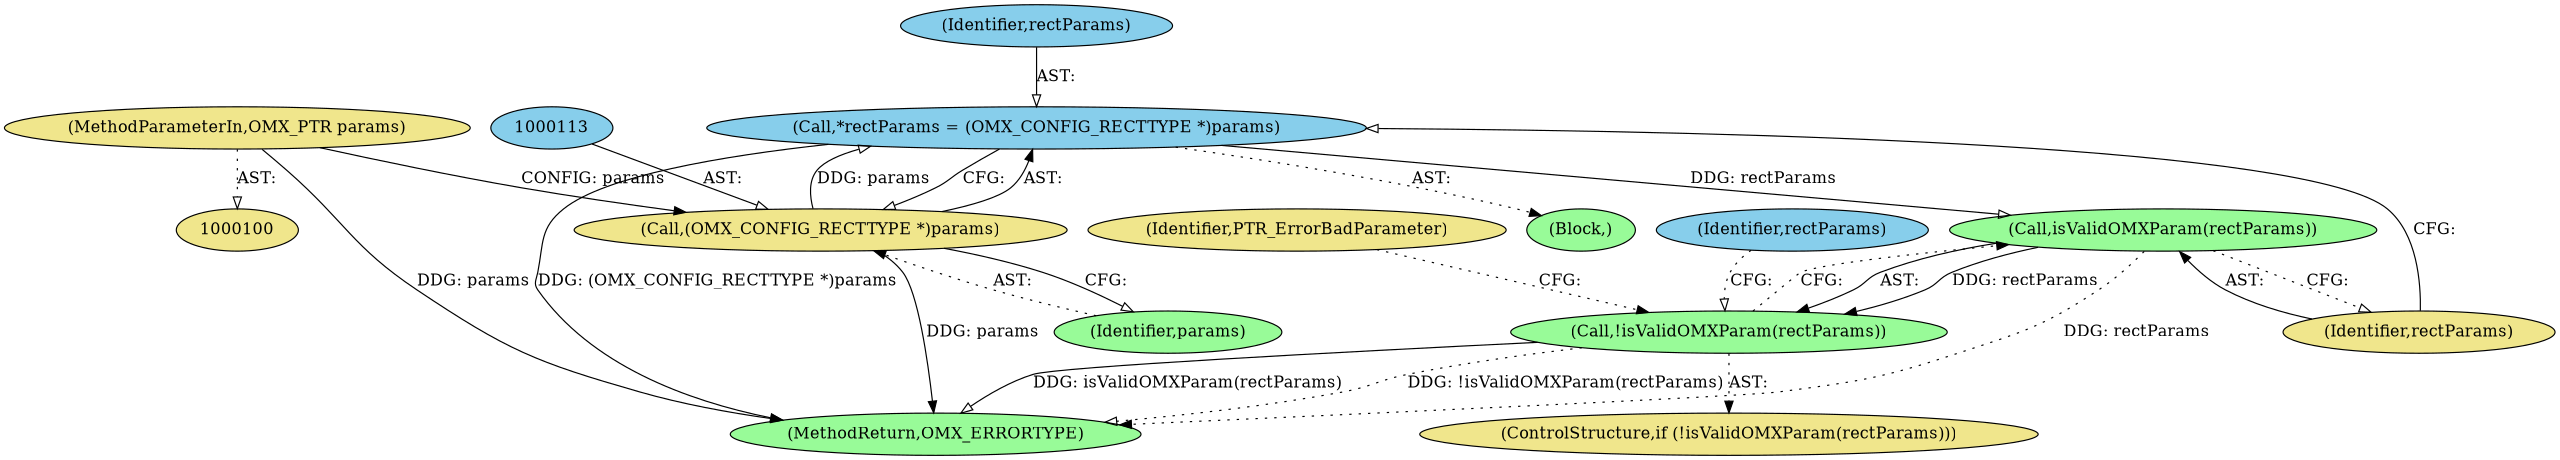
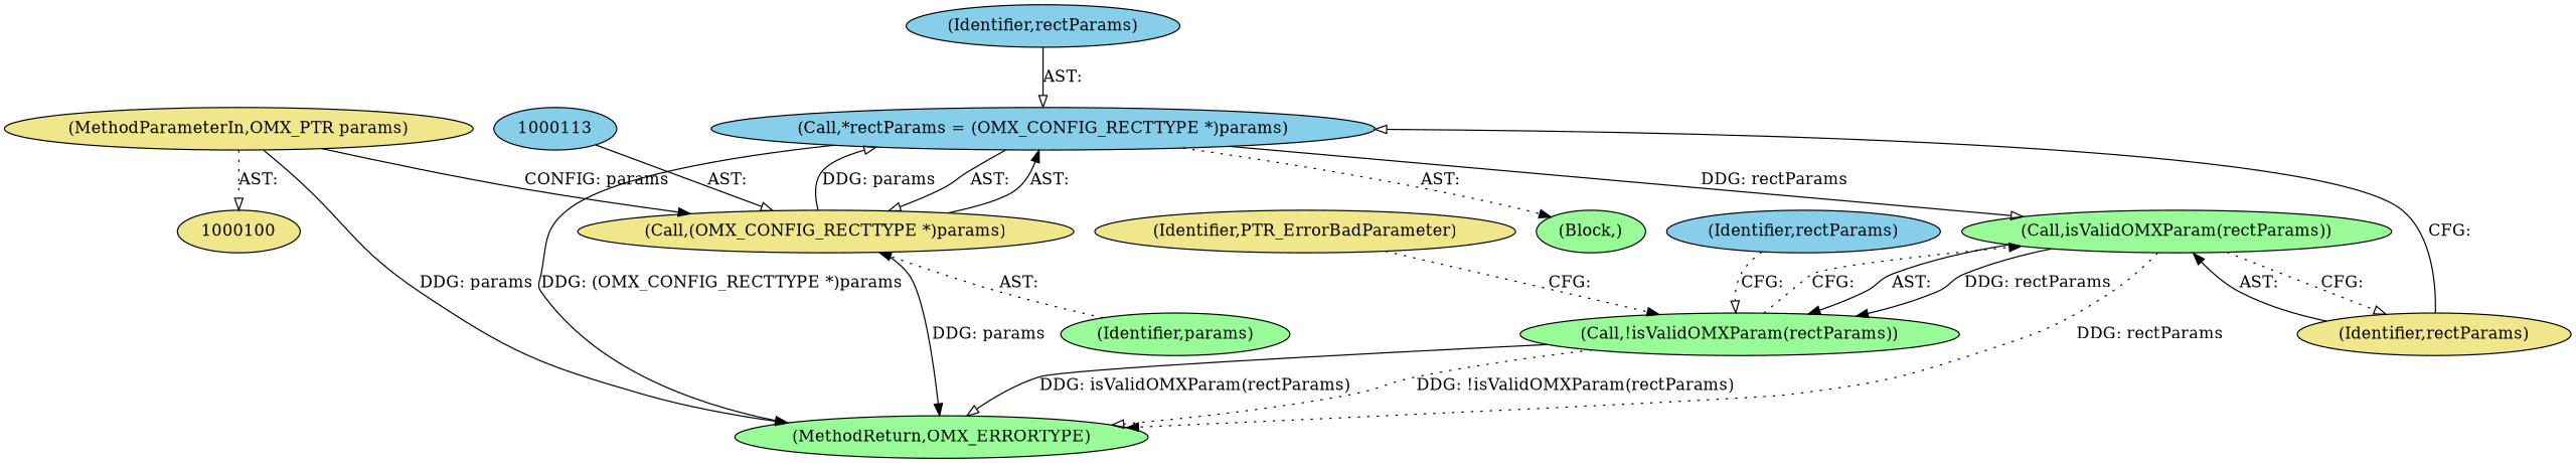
  digraph {
    node [fillcolor=khaki style=filled]
    edge [arrowhead=onormal style=solid]
    n1 [fillcolor=skyblue label="(Call,*rectParams = (OMX_CONFIG_RECTTYPE *)params)"]
    n2 [label="(Call,(OMX_CONFIG_RECTTYPE *)params)"]
    n3 [fillcolor=palegreen label="(Call,isValidOMXParam(rectParams))"]
    n4 [fillcolor=palegreen label="(Block,)"]
    n5 [fillcolor=palegreen label="(MethodReturn,OMX_ERRORTYPE)"]
    n6 [fillcolor=palegreen label="(Identifier,params)"]
    n7 [fillcolor=palegreen label="(Call,!isValidOMXParam(rectParams))"]
    n8 [label="(Identifier,rectParams)"]
    n9 [label="(MethodParameterIn,OMX_PTR params)"]
    1000100
-   n11 [label="(ControlStructure,if (!isValidOMXParam(rectParams)))"]
    n12 [label="(Identifier,PTR_ErrorBadParameter)"]
    n13 [fillcolor=skyblue label="(Identifier,rectParams)"]
    n14 [fillcolor=skyblue label="(Identifier,rectParams)"]
    1000113 [fillcolor=skyblue]
-   n1 -> n2 [label="CFG: "]
+   n1 -> n2 [label="AST: "]
    n1 -> n3 [label="DDG: rectParams"]
    n1 -> n4 [arrowhead=normal label="AST: " style=dotted]
    n1 -> n5 [arrowhead=normal label="DDG: (OMX_CONFIG_RECTTYPE *)params"]
    n2 -> n1 [arrowhead=normal label="AST: "]
    n2 -> n1 [label="DDG: params"]
    n2 -> n5 [arrowhead=normal label="DDG: params"]
-   n2 -> n6 [label="CFG: "]
    n3 -> n5 [arrowhead=normal label="DDG: rectParams" style=dotted]
    n3 -> n7 [arrowhead=normal label="AST: "]
    n3 -> n7 [arrowhead=normal label="DDG: rectParams"]
    n3 -> n8 [label="CFG: " style=dotted]
    n6 -> n2 [arrowhead=normal label="AST: " style=dotted]
    n7 -> n3 [arrowhead=normal label="CFG: " style=dotted]
    n7 -> n5 [label="DDG: isValidOMXParam(rectParams)"]
    n7 -> n5 [label="DDG: !isValidOMXParam(rectParams)" style=dotted]
-   n7 -> n11 [arrowhead=normal label="AST: " style=dotted]
    n8 -> n1 [label="CFG: "]
    n8 -> n3 [arrowhead=normal label="AST: "]
    n9 -> n2 [arrowhead=normal label="CONFIG: params"]
    n9 -> n5 [label="DDG: params"]
    n9 -> 1000100 [label="AST: " style=dotted]
    n12 -> n7 [arrowhead=normal label="CFG: " style=dotted]
    n13 -> n1 [label="AST: "]
    n14 -> n7 [label="CFG: " style=dotted]
    1000113 -> n2 [label="AST: "]
  }
